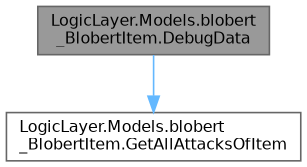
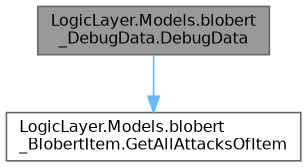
  digraph {
    rankdir=TB
    node [fontname=Helvetica fontsize=10 shape=box style=filled]
-   n1 [color=gray40 fillcolor=grey60 fontcolor=black height=0.2 label="LogicLayer.Models.blobert\l_BlobertItem.DebugData" width=0.4]
+   n1 [color=gray40 fillcolor=grey60 fontcolor=black height=0.2 label="LogicLayer.Models.blobert\l_DebugData.DebugData" width=0.4]
    n2 [color=grey40 fillcolor=white height=0.2 label="LogicLayer.Models.blobert\l_BlobertItem.GetAllAttacksOfItem" width=0.4]
    n1 -> n2 [color=steelblue1 fontname=Helvetica fontsize=10 labelfontname=Helvetica labelfontsize=10 style=solid]
  }
